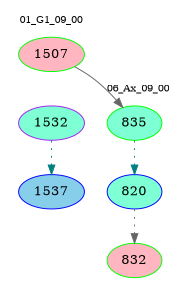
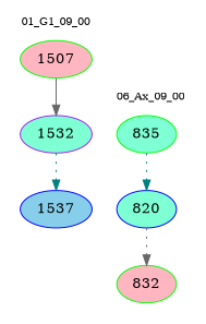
  digraph {
    node [color=green fillcolor=aquamarine style=filled]
    edge [color=teal style=dotted]
    n1 [label=835]
    n2 [color=blue label=820]
    n3 [fillcolor=lightpink label=832]
    n4 [fillcolor=lightpink label=1507]
    n5 [color=purple label=1532]
    n6 [color=blue fillcolor=skyblue label=1537]
    subgraph cluster_1 {
      color=white
      fontsize=10
      label="06_Ax_09_00"
      n1
      n2
      n3
    }
    subgraph cluster_2 {
      color=white
      fontsize=10
      label="01_G1_09_00"
      n4
      n5
      n6
    }
    n1 -> n2
    n2 -> n3 [color=gray40]
-   n4 -> n1 [color=gray40 style=solid]
+   n4 -> n5 [color=gray40 style=solid]
    n5 -> n6
  }
